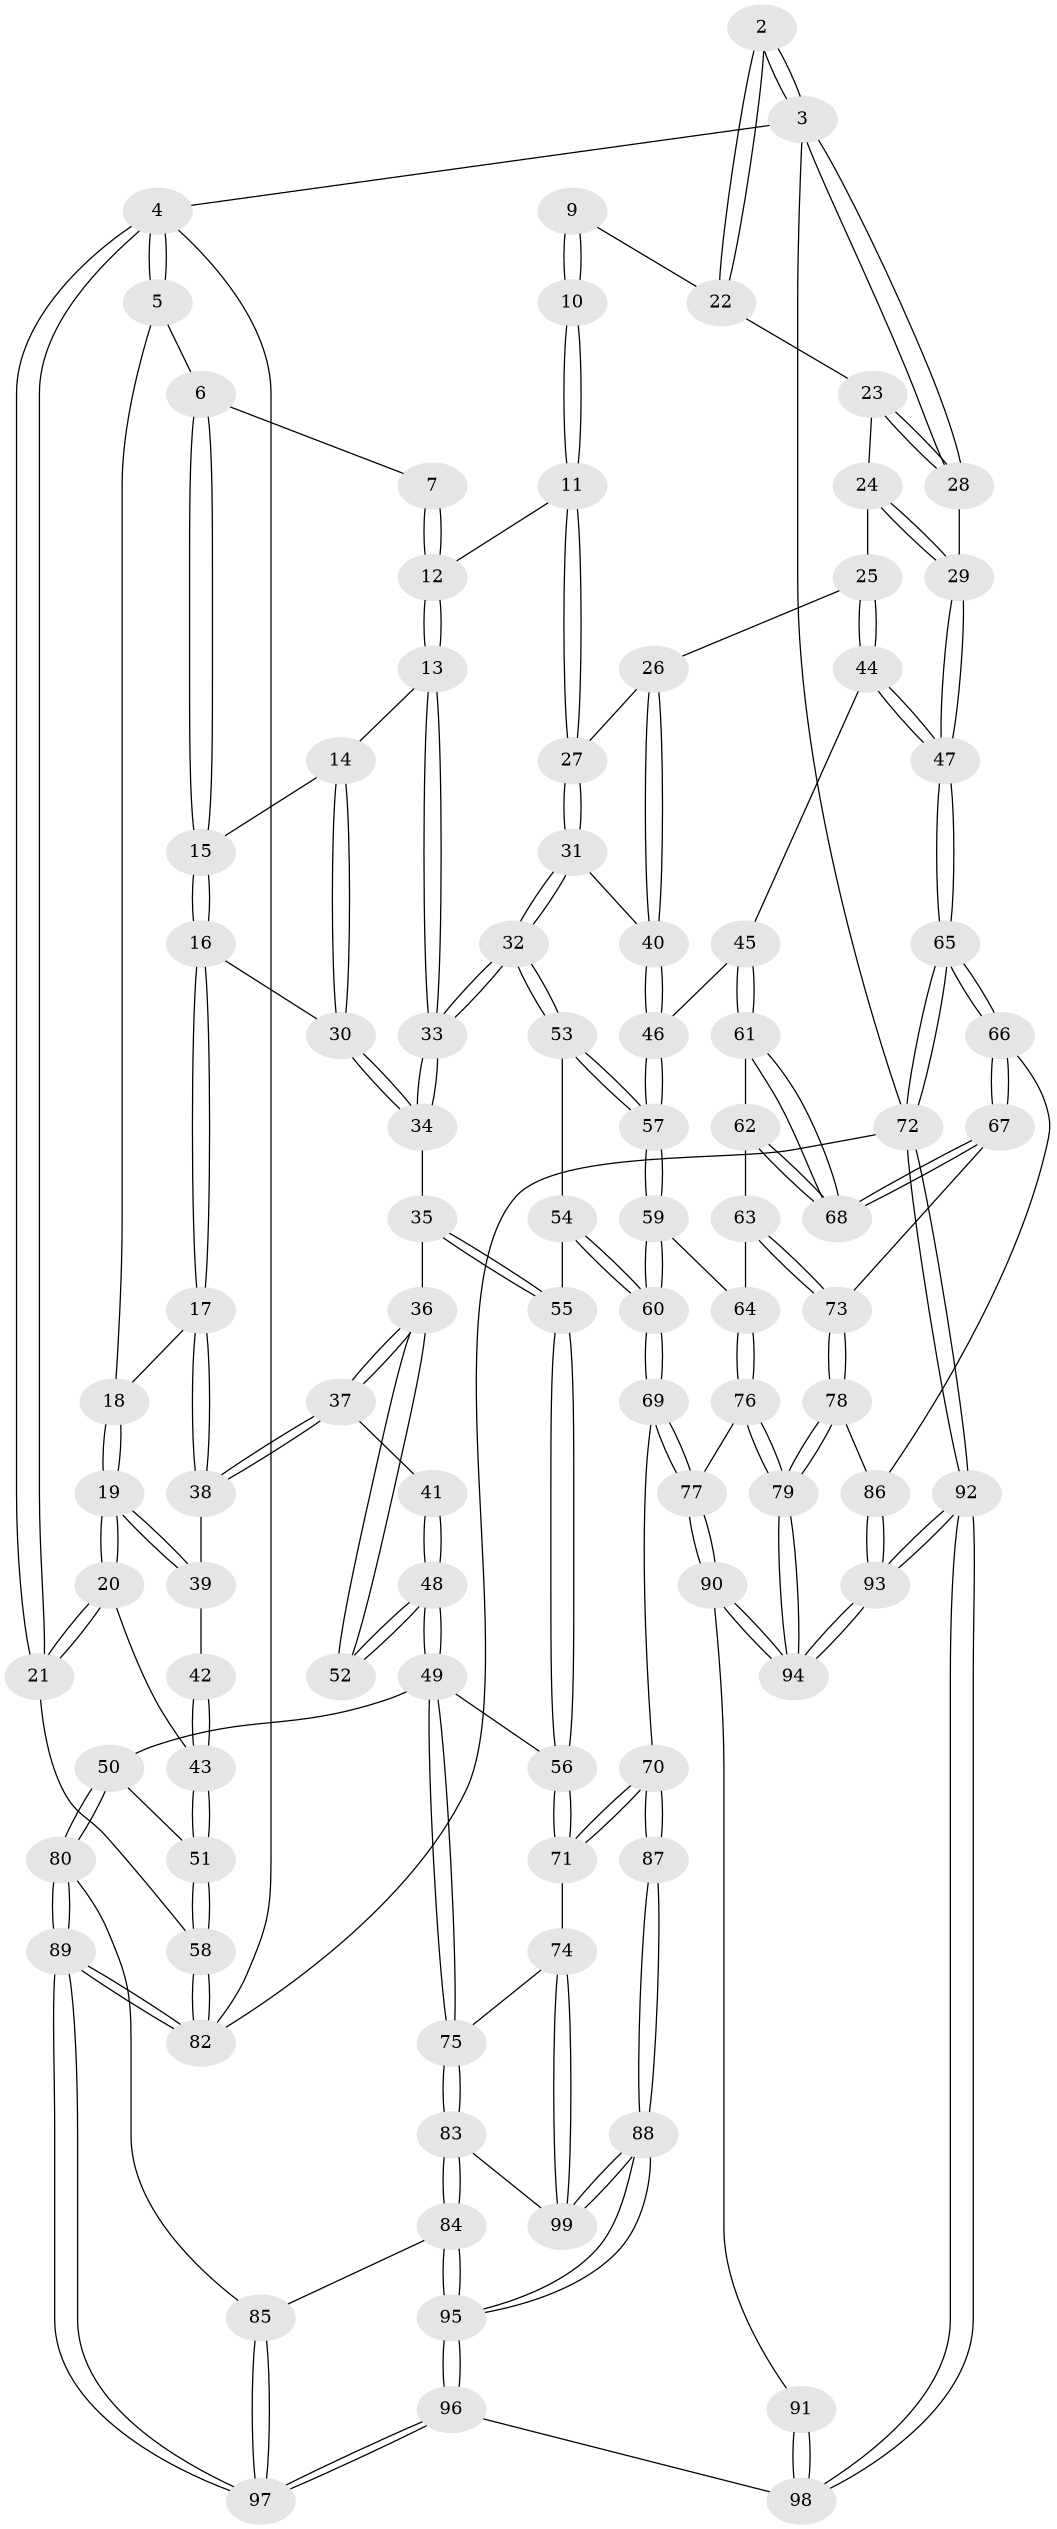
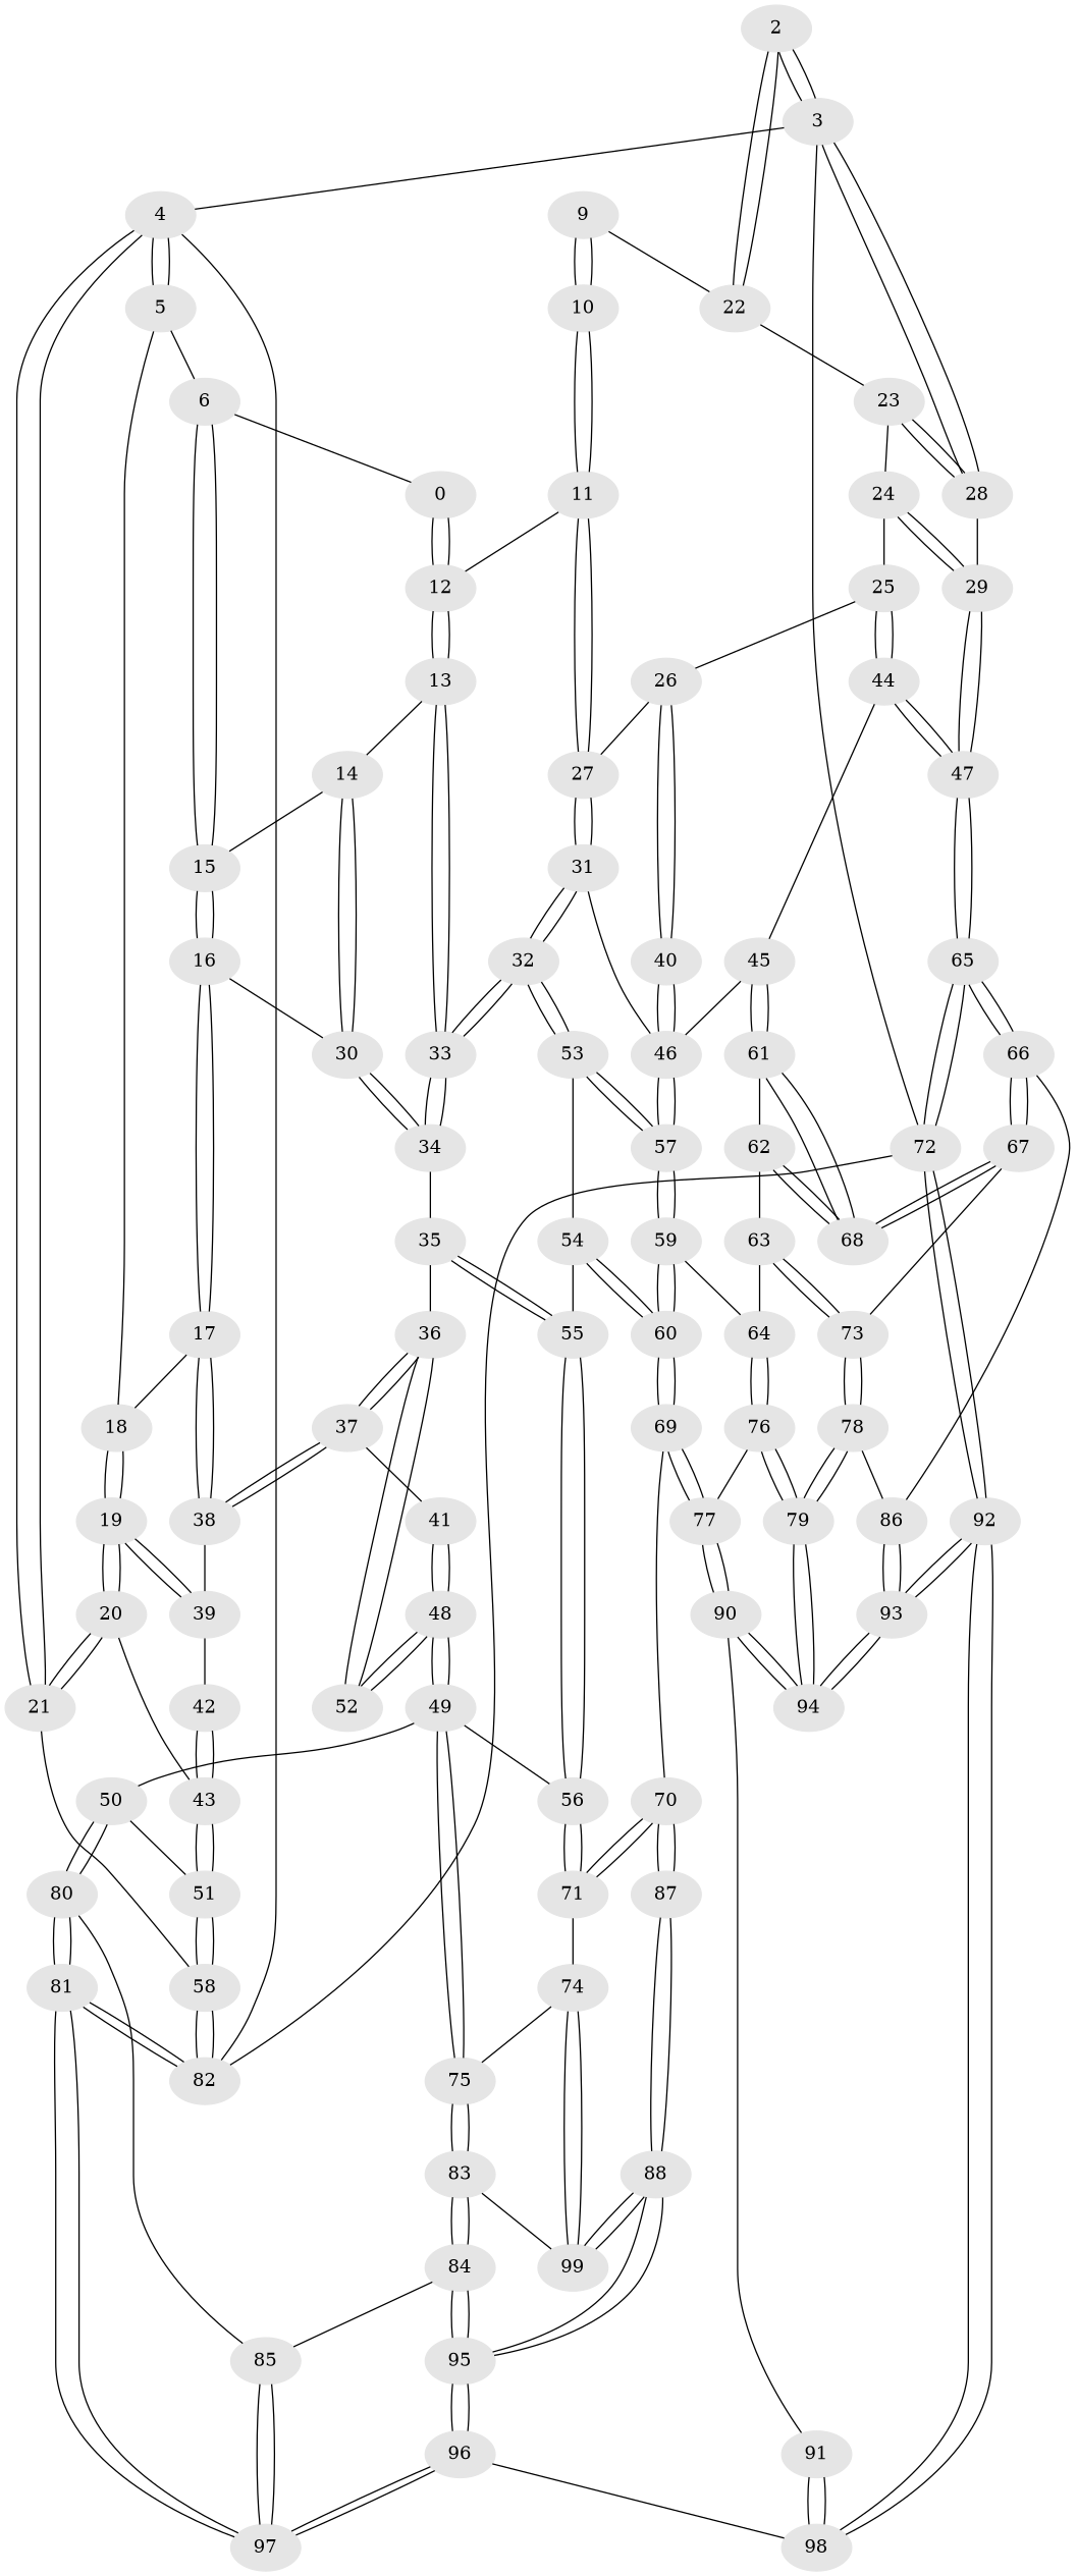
  graph {
    node [color=gray90 style=filled]
    2
    3
    22
    9
    10
    4
    28
    72
    23
    5
    21
    82
    29
    92
    6
    18
    58
-   7
+   7 [label=0]
    15
    19
    12
    16
    13
    11
    27
    31
    14
    33
    30
    34
    17
    38
    39
    20
    43
    42
    51
    24
    25
    26
    44
    47
    40
    45
    46
    32
    65
    35
    53
    57
    54
    36
    55
    37
    52
    56
    41
    48
    49
    61
    62
    68
    59
    66
    50
    75
    80
    83
-   81 [label=89]
+   81
    85
    71
    60
    69
    74
    64
    76
    70
    77
    63
    73
    78
    79
    67
    86
    93
    87
    90
    88
    n89 [label=99]
    98
    84
    94
    91
    97
    95
    96
    2 -- 3
    2 -- 3
    2 -- 22
    2 -- 22
    3 -- 4
    3 -- 28
    3 -- 28
    3 -- 72
    22 -- 23
    9 -- 22
    9 -- 10
    9 -- 10
    10 -- 11
    10 -- 11
    4 -- 5
    4 -- 5
    4 -- 21
    4 -- 21
    4 -- 82
    28 -- 29
    72 -- 82
    72 -- 92
    72 -- 92
    23 -- 28
    23 -- 28
    23 -- 24
    5 -- 6
    5 -- 18
    21 -- 58
    29 -- 47
    29 -- 47
    92 -- 93
    92 -- 93
    92 -- 98
    92 -- 98
    6 -- 7
    6 -- 15
    6 -- 15
    18 -- 19
    18 -- 19
    58 -- 82
    58 -- 82
    7 -- 12
    7 -- 12
    15 -- 16
    15 -- 16
    19 -- 39
    19 -- 39
    19 -- 20
    19 -- 20
    12 -- 13
    12 -- 13
    16 -- 30
    16 -- 17
    16 -- 17
    13 -- 14
    13 -- 33
    13 -- 33
    11 -- 12
    11 -- 27
    11 -- 27
    27 -- 31
    27 -- 31
-   31 -- 40
+   31 -- 46
    31 -- 32
    31 -- 32
    14 -- 15
    14 -- 30
    14 -- 30
    33 -- 34
    33 -- 34
    30 -- 34
    30 -- 34
    34 -- 35
    17 -- 18
    17 -- 38
    17 -- 38
    38 -- 39
    39 -- 42
    20 -- 21
    20 -- 21
    20 -- 43
    43 -- 51
    43 -- 51
    42 -- 43
    42 -- 43
    51 -- 58
    51 -- 58
    24 -- 29
    24 -- 29
    24 -- 25
    25 -- 26
    25 -- 44
    25 -- 44
    26 -- 27
    26 -- 40
    26 -- 40
    44 -- 47
    44 -- 47
    44 -- 45
    47 -- 65
    47 -- 65
    40 -- 46
    40 -- 46
    45 -- 46
    45 -- 61
    45 -- 61
    46 -- 57
    46 -- 57
    32 -- 33
    32 -- 33
    32 -- 53
    32 -- 53
    65 -- 72
    65 -- 72
    65 -- 66
    65 -- 66
    35 -- 36
    35 -- 55
    35 -- 55
    53 -- 57
    53 -- 57
    53 -- 54
    57 -- 59
    57 -- 59
    54 -- 55
    54 -- 60
    54 -- 60
    36 -- 37
    36 -- 37
    36 -- 52
    36 -- 52
    55 -- 56
    55 -- 56
    37 -- 38
    37 -- 38
    37 -- 41
    56 -- 71
    56 -- 71
    41 -- 48
    41 -- 48
    48 -- 52
    48 -- 52
    48 -- 49
    48 -- 49
    49 -- 56
    49 -- 50
    49 -- 75
    49 -- 75
    61 -- 62
    61 -- 68
    61 -- 68
    62 -- 68
    62 -- 68
    62 -- 63
    59 -- 60
    59 -- 60
    59 -- 64
    66 -- 67
    66 -- 67
    66 -- 86
    50 -- 51
    50 -- 80
    50 -- 80
    75 -- 83
    75 -- 83
    80 -- 81
    80 -- 81
    80 -- 85
    83 -- n89
    83 -- 84
    83 -- 84
    81 -- 82
    81 -- 82
    81 -- 97
    81 -- 97
    85 -- 97
    85 -- 97
    71 -- 74
    60 -- 69
    60 -- 69
    69 -- 70
    69 -- 77
    69 -- 77
    74 -- 75
    74 -- n89
    74 -- n89
    64 -- 76
    64 -- 76
    76 -- 77
    76 -- 79
    76 -- 79
    70 -- 71
    70 -- 71
    70 -- 87
    70 -- 87
    77 -- 90
    77 -- 90
    63 -- 64
    63 -- 73
    63 -- 73
    73 -- 78
    73 -- 78
    78 -- 79
    78 -- 79
    78 -- 86
    79 -- 94
    79 -- 94
    67 -- 68
    67 -- 68
    67 -- 73
    86 -- 93
    86 -- 93
    93 -- 94
    93 -- 94
    87 -- 88
    87 -- 88
    90 -- 94
    90 -- 94
    90 -- 91
    88 -- n89
    88 -- n89
    88 -- 95
    88 -- 95
    84 -- 85
    84 -- 95
    84 -- 95
    91 -- 98
    91 -- 98
    95 -- 96
    95 -- 96
    96 -- 98
    96 -- 97
    96 -- 97
  }
